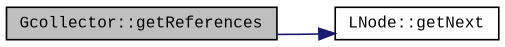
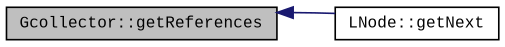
  digraph {
    rankdir=LR
    fontname="Liberation Mono"
    node [color=black fontname="Liberation Mono" fontsize=10 shape=record style=filled]
    n1 [fillcolor=grey75 fontcolor=black height=0.2 label="Gcollector::getReferences" width=0.4]
    n2 [fillcolor=white height=0.2 label="LNode::getNext" width=0.4]
-   n1 -> n2 [color=midnightblue fontname="Liberation Mono" fontsize=10 labelfontname=Helvetica labelfontsize=10 style=solid]
+   n2 -> n1 [color=midnightblue fontname="Liberation Mono" fontsize=10 labelfontname=Helvetica labelfontsize=10 style=solid]
  }
